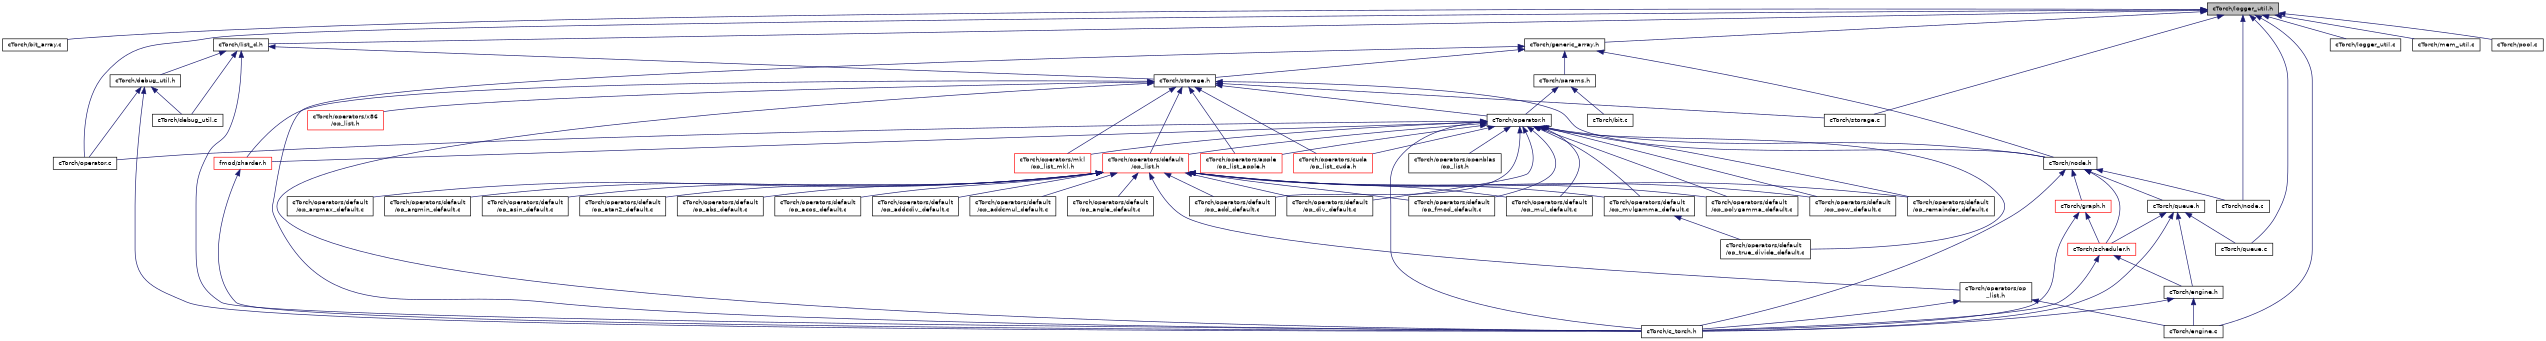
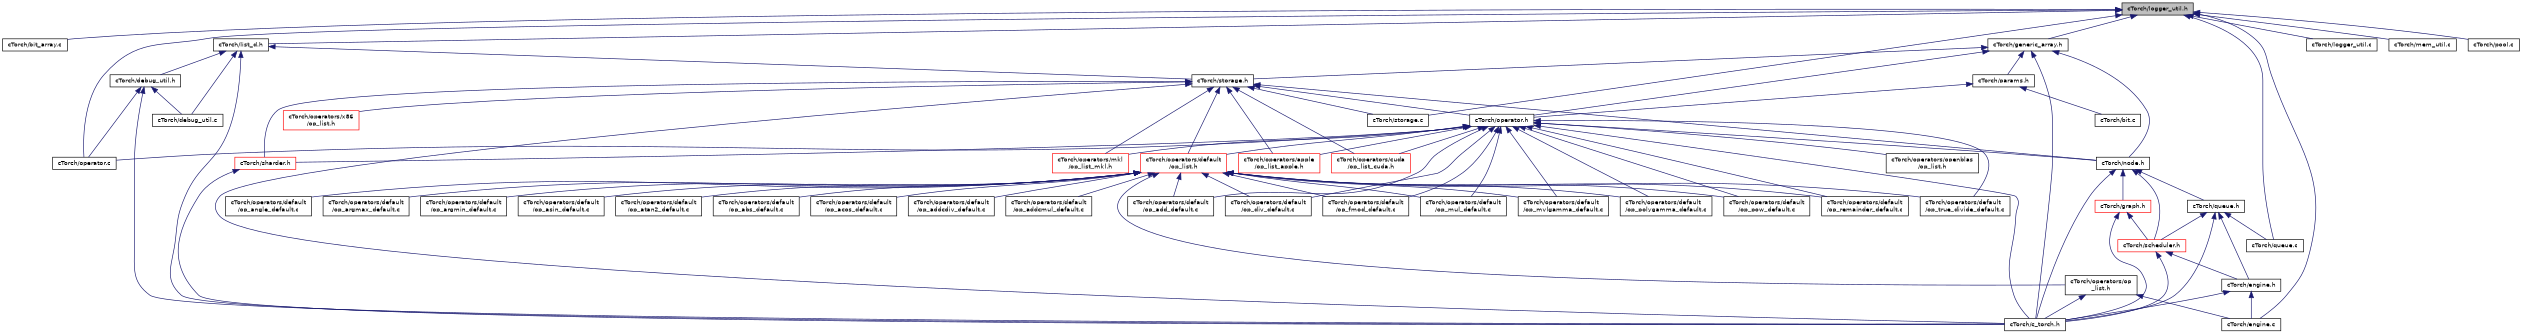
  digraph {
    node [color=black fillcolor=white fontname=Helvetica fontsize=10 shape=record style=filled]
    edge [color=midnightblue dir=back fontname=Helvetica fontsize=10 labelfontname=Helvetica labelfontsize=10 style=solid]
    n1 [fillcolor=grey75 fontcolor=black height=0.2 label="cTorch/logger_util.h" width=0.4]
    n2 [height=0.2 label="cTorch/bit_array.c" width=0.4]
    n3 [height=0.2 label="cTorch/list_d.h" width=0.4]
    n4 [height=0.2 label="cTorch/operator.c" width=0.4]
    n5 [height=0.2 label="cTorch/engine.c" width=0.4]
    n6 [height=0.2 label="cTorch/queue.c" width=0.4]
-   n7 [height=0.2 label="cTorch/node.c" width=0.4]
    n8 [height=0.2 label="cTorch/storage.c" width=0.4]
    n9 [height=0.2 label="cTorch/generic_array.h" width=0.4]
    n10 [height=0.2 label="cTorch/logger_util.c" width=0.4]
    n11 [height=0.2 label="cTorch/mem_util.c" width=0.4]
    n12 [height=0.2 label="cTorch/pool.c" width=0.4]
    n13 [height=0.2 label="cTorch/debug_util.h" width=0.4]
    n14 [height=0.2 label="cTorch/c_torch.h" width=0.4]
    n15 [height=0.2 label="cTorch/debug_util.c" width=0.4]
    n16 [height=0.2 label="cTorch/storage.h" width=0.4]
    n17 [height=0.2 label="cTorch/operator.h" width=0.4]
    n18 [height=0.2 label="cTorch/node.h" width=0.4]
    n19 [height=0.2 label="cTorch/params.h" width=0.4]
    n20 [color=red height=0.2 label="cTorch/operators/default\l/op_list.h" width=0.4]
-   n21 [color=red height=0.2 label="fmod/sharder.h" width=0.4]
+   n21 [color=red height=0.2 label="cTorch/sharder.h" width=0.4]
    n22 [color=red height=0.2 label="cTorch/operators/apple\l/op_list_apple.h" width=0.4]
    n23 [color=red height=0.2 label="cTorch/operators/cuda\l/op_list_cuda.h" width=0.4]
    n24 [color=red height=0.2 label="cTorch/operators/mkl\l/op_list_mkl.h" width=0.4]
    n25 [color=red height=0.2 label="cTorch/operators/x86\l/op_list.h" width=0.4]
    n26 [height=0.2 label="cTorch/operators/default\l/op_add_default.c" width=0.4]
    n27 [height=0.2 label="cTorch/operators/default\l/op_div_default.c" width=0.4]
    n28 [height=0.2 label="cTorch/operators/default\l/op_fmod_default.c" width=0.4]
    n29 [height=0.2 label="cTorch/operators/default\l/op_mul_default.c" width=0.4]
    n30 [height=0.2 label="cTorch/operators/default\l/op_mvlgamma_default.c" width=0.4]
    n31 [height=0.2 label="cTorch/operators/default\l/op_polygamma_default.c" width=0.4]
    n32 [height=0.2 label="cTorch/operators/default\l/op_pow_default.c" width=0.4]
    n33 [height=0.2 label="cTorch/operators/default\l/op_remainder_default.c" width=0.4]
    n34 [height=0.2 label="cTorch/operators/default\l/op_true_divide_default.c" width=0.4]
    n35 [height=0.2 label="cTorch/operators/openblas\l/op_list.h" width=0.4]
    n36 [color=red height=0.2 label="cTorch/graph.h" width=0.4]
    n37 [color=red height=0.2 label="cTorch/scheduler.h" width=0.4]
    n38 [height=0.2 label="cTorch/queue.h" width=0.4]
    n39 [height=0.2 label="cTorch/operators/op\l_list.h" width=0.4]
    n40 [height=0.2 label="cTorch/operators/default\l/op_abs_default.c" width=0.4]
    n41 [height=0.2 label="cTorch/operators/default\l/op_acos_default.c" width=0.4]
    n42 [height=0.2 label="cTorch/operators/default\l/op_addcdiv_default.c" width=0.4]
    n43 [height=0.2 label="cTorch/operators/default\l/op_addcmul_default.c" width=0.4]
    n44 [height=0.2 label="cTorch/operators/default\l/op_angle_default.c" width=0.4]
    n45 [height=0.2 label="cTorch/operators/default\l/op_argmax_default.c" width=0.4]
    n46 [height=0.2 label="cTorch/operators/default\l/op_argmin_default.c" width=0.4]
    n47 [height=0.2 label="cTorch/operators/default\l/op_asin_default.c" width=0.4]
    n48 [height=0.2 label="cTorch/operators/default\l/op_atan2_default.c" width=0.4]
    n49 [height=0.2 label="cTorch/engine.h" width=0.4]
    n50 [height=0.2 label="cTorch/bit.c" width=0.4]
    n1 -> n2
    n1 -> n3
    n1 -> n4
    n1 -> n5
    n1 -> n6
-   n1 -> n7
    n1 -> n8
    n1 -> n9
    n1 -> n10
    n1 -> n11
    n1 -> n12
    n3 -> n13
    n3 -> n14
    n3 -> n15
    n3 -> n16
    n9 -> n14
    n9 -> n16
+   n9 -> n17
    n9 -> n18
    n9 -> n19
    n13 -> n4
    n13 -> n14
    n13 -> n15
    n16 -> n8
    n16 -> n14
    n16 -> n17
    n16 -> n18
    n16 -> n20
    n16 -> n21
    n16 -> n22
    n16 -> n23
    n16 -> n24
    n16 -> n25
    n17 -> n4
    n17 -> n14
    n17 -> n18
    n17 -> n20
    n17 -> n21
    n17 -> n22
    n17 -> n23
    n17 -> n24
    n17 -> n26
    n17 -> n27
    n17 -> n28
    n17 -> n29
    n17 -> n30
    n17 -> n31
    n17 -> n32
    n17 -> n33
    n17 -> n34
    n17 -> n35
-   n18 -> n7
    n18 -> n14
    n18 -> n36
    n18 -> n37
    n18 -> n38
    n19 -> n17
    n19 -> n50
    n20 -> n26
    n20 -> n27
    n20 -> n28
    n20 -> n29
    n20 -> n30
    n20 -> n31
    n20 -> n32
    n20 -> n33
-   n30 -> n34
+   n20 -> n34
    n20 -> n39
    n20 -> n40
    n20 -> n41
    n20 -> n42
    n20 -> n43
    n20 -> n44
    n20 -> n45
    n20 -> n46
    n20 -> n47
    n20 -> n48
    n21 -> n14
    n36 -> n14
    n36 -> n37
    n37 -> n14
    n37 -> n49
    n38 -> n6
    n38 -> n14
    n38 -> n37
    n38 -> n49
    n39 -> n5
    n39 -> n14
    n49 -> n5
    n49 -> n14
  }
